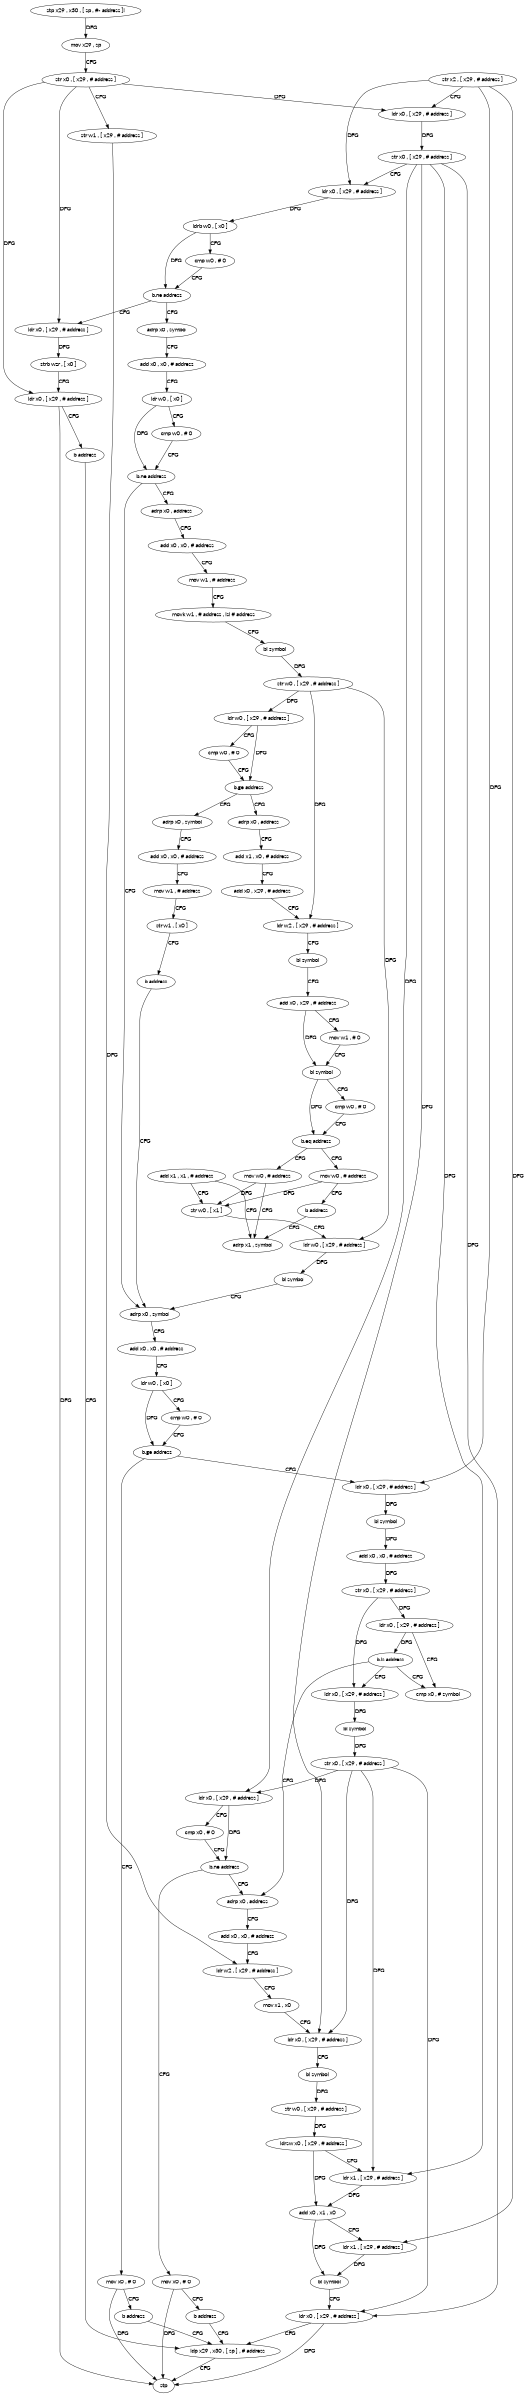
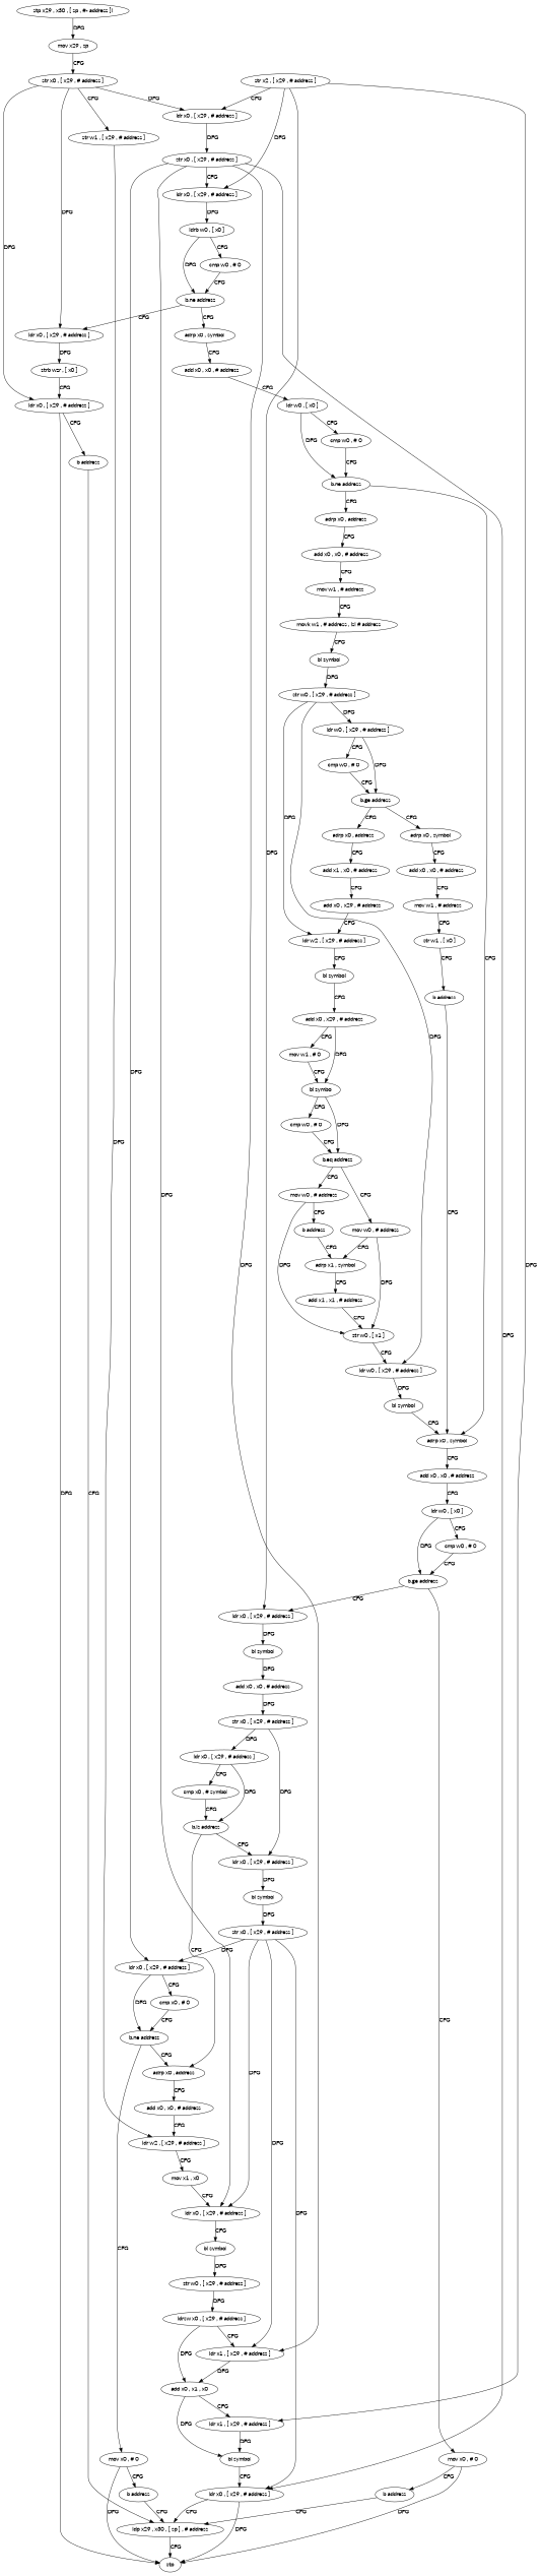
  digraph {
    fontname=Lato
    node [fontname=Lato]
    edge [fontname=Lato]
    n1 [label="stp x29 , x30 , [ sp , #- address ]!"]
    n2 [label="mov x29 , sp"]
    n3 [label="str x0 , [ x29 , # address ]"]
    n4 [label="str w1 , [ x29 , # address ]"]
    n5 [label="ldr x0 , [ x29 , # address ]"]
    n6 [label="ldr x0 , [ x29 , # address ]"]
    n7 [label="ldr x0 , [ x29 , # address ]"]
    n8 [label="ldr w2 , [ x29 , # address ]"]
    n9 [label="str x0 , [ x29 , # address ]"]
    n10 [label="strb wzr , [ x0 ]"]
    n11 [label="b address"]
    n12 [label=stp]
    n13 [label="str x2 , [ x29 , # address ]"]
    n14 [label="ldr x0 , [ x29 , # address ]"]
    n15 [label="ldr x0 , [ x29 , # address ]"]
    n16 [label="ldr x1 , [ x29 , # address ]"]
    n17 [label="mov x1 , x0"]
    n18 [label="ldrb w0 , [ x0 ]"]
    n19 [label="bl symbol"]
    n20 [label="bl symbol"]
    n21 [label="ldr x0 , [ x29 , # address ]"]
    n22 [label="ldr x1 , [ x29 , # address ]"]
    n23 [label="ldr x0 , [ x29 , # address ]"]
    n24 [label="ldr x0 , [ x29 , # address ]"]
    n25 [label="bl symbol"]
    n26 [label="add x0 , x1 , x0"]
    n27 [label="ldp x29 , x30 , [ sp ] , # address"]
    n28 [label="cmp x0 , # 0"]
    n29 [label="b.ne address"]
    n30 [label="cmp w0 , # 0"]
    n31 [label="b.ne address"]
    n32 [label="adrp x0 , symbol"]
    n33 [label="add x0 , x0 , # address"]
    n34 [label="ldr w0 , [ x0 ]"]
    n35 [label="cmp w0 , # 0"]
    n36 [label="b.ne address"]
    n37 [label="adrp x0 , symbol"]
    n38 [label="adrp x0 , address"]
    n39 [label="add x0 , x0 , # address"]
    n40 [label="add x0 , x0 , # address"]
    n41 [label="ldr w0 , [ x0 ]"]
    n42 [label="mov w1 , # address"]
    n43 [label="cmp w0 , # 0"]
    n44 [label="b.ge address"]
    n45 [label="mov x0 , # 0"]
    n46 [label="b address"]
    n47 [label="add x0 , x0 , # address"]
    n48 [label="movk w1 , # address , lsl # address"]
    n49 [label="bl symbol"]
    n50 [label="str w0 , [ x29 , # address ]"]
    n51 [label="ldr w0 , [ x29 , # address ]"]
    n52 [label="ldr w2 , [ x29 , # address ]"]
    n53 [label="ldr w0 , [ x29 , # address ]"]
    n54 [label="cmp w0 , # 0"]
    n55 [label="b.ge address"]
    n56 [label="bl symbol"]
    n57 [label="bl symbol"]
    n58 [label="adrp x0 , address"]
    n59 [label="adrp x0 , symbol"]
    n60 [label="add x1 , x0 , # address"]
    n61 [label="add x0 , x0 , # address"]
    n62 [label="add x0 , x29 , # address"]
    n63 [label="mov w1 , # address"]
    n64 [label="str x0 , [ x29 , # address ]"]
    n65 [label="ldr x0 , [ x29 , # address ]"]
    n66 [label="ldr x0 , [ x29 , # address ]"]
    n67 [label="cmp x0 , # symbol"]
    n68 [label="b.ls address"]
    n69 [label="bl symbol"]
    n70 [label="adrp x0 , address"]
    n71 [label="add x0 , x0 , # address"]
    n72 [label="str x0 , [ x29 , # address ]"]
    n73 [label="add x0 , x29 , # address"]
    n74 [label="mov w1 , # 0"]
    n75 [label="bl symbol"]
    n76 [label="cmp w0 , # 0"]
    n77 [label="b.eq address"]
    n78 [label="mov w0 , # address"]
    n79 [label="mov w0 , # address"]
    n80 [label="adrp x1 , symbol"]
    n81 [label="str w0 , [ x1 ]"]
    n82 [label="b address"]
    n83 [label="add x1 , x1 , # address"]
    n84 [label="str w1 , [ x0 ]"]
    n85 [label="b address"]
    n86 [label="str w0 , [ x29 , # address ]"]
    n87 [label="ldrsw x0 , [ x29 , # address ]"]
    n88 [label="mov x0 , # 0"]
    n89 [label="b address"]
    n1 -> n2 [label=DFG]
    n2 -> n3 [label=CFG]
    n3 -> n4 [label=CFG]
    n3 -> n5 [label=DFG]
    n3 -> n6 [label=DFG]
    n3 -> n7 [label=DFG]
    n4 -> n8 [label=DFG]
    n5 -> n9 [label=DFG]
    n6 -> n10 [label=DFG]
    n7 -> n11 [label=CFG]
    n7 -> n12 [label=DFG]
    n8 -> n17 [label=CFG]
    n9 -> n14 [label=CFG]
    n9 -> n21 [label=DFG]
    n9 -> n22 [label=DFG]
    n9 -> n23 [label=DFG]
    n9 -> n24 [label=DFG]
    n10 -> n7 [label=CFG]
    n11 -> n27 [label=CFG]
    n13 -> n5 [label=CFG]
    n13 -> n14 [label=DFG]
    n13 -> n15 [label=DFG]
    n13 -> n16 [label=DFG]
    n14 -> n18 [label=DFG]
    n15 -> n19 [label=DFG]
    n16 -> n20 [label=DFG]
    n17 -> n21 [label=CFG]
    n18 -> n30 [label=CFG]
    n18 -> n31 [label=DFG]
    n19 -> n47 [label=DFG]
    n20 -> n23 [label=CFG]
    n21 -> n25 [label=CFG]
    n22 -> n26 [label=DFG]
    n23 -> n12 [label=DFG]
    n23 -> n27 [label=CFG]
    n24 -> n28 [label=CFG]
    n24 -> n29 [label=DFG]
    n25 -> n86 [label=DFG]
    n26 -> n16 [label=CFG]
    n26 -> n20 [label=DFG]
    n27 -> n12 [label=CFG]
    n28 -> n29 [label=CFG]
    n29 -> n70 [label=CFG]
    n29 -> n88 [label=CFG]
    n30 -> n31 [label=CFG]
    n31 -> n6 [label=CFG]
    n31 -> n32 [label=CFG]
    n32 -> n33 [label=CFG]
    n33 -> n34 [label=CFG]
    n34 -> n35 [label=CFG]
    n34 -> n36 [label=DFG]
    n35 -> n36 [label=CFG]
    n36 -> n37 [label=CFG]
    n36 -> n38 [label=CFG]
    n37 -> n39 [label=CFG]
    n38 -> n40 [label=CFG]
    n39 -> n41 [label=CFG]
    n40 -> n42 [label=CFG]
    n41 -> n43 [label=CFG]
    n41 -> n44 [label=DFG]
    n42 -> n48 [label=CFG]
    n43 -> n44 [label=CFG]
    n44 -> n15 [label=CFG]
    n44 -> n45 [label=CFG]
    n45 -> n12 [label=DFG]
    n45 -> n46 [label=CFG]
    n46 -> n27 [label=CFG]
    n47 -> n64 [label=DFG]
    n48 -> n49 [label=CFG]
    n49 -> n50 [label=DFG]
    n50 -> n51 [label=DFG]
    n50 -> n52 [label=DFG]
    n50 -> n53 [label=DFG]
    n51 -> n54 [label=CFG]
    n51 -> n55 [label=DFG]
    n52 -> n56 [label=CFG]
    n53 -> n57 [label=DFG]
    n54 -> n55 [label=CFG]
    n55 -> n58 [label=CFG]
    n55 -> n59 [label=CFG]
    n56 -> n73 [label=CFG]
    n57 -> n37 [label=CFG]
    n58 -> n60 [label=CFG]
    n59 -> n61 [label=CFG]
    n60 -> n62 [label=CFG]
    n61 -> n63 [label=CFG]
    n62 -> n52 [label=CFG]
    n63 -> n84 [label=CFG]
    n64 -> n65 [label=DFG]
    n64 -> n66 [label=DFG]
    n65 -> n67 [label=CFG]
    n65 -> n68 [label=DFG]
    n66 -> n69 [label=DFG]
-   n68 -> n67 [label=CFG]
+   n67 -> n68 [label=CFG]
    n68 -> n66 [label=CFG]
    n68 -> n70 [label=CFG]
    n69 -> n72 [label=DFG]
    n70 -> n71 [label=CFG]
    n71 -> n8 [label=CFG]
    n72 -> n21 [label=DFG]
    n72 -> n22 [label=DFG]
    n72 -> n23 [label=DFG]
    n72 -> n24 [label=DFG]
    n73 -> n74 [label=CFG]
    n73 -> n75 [label=DFG]
    n74 -> n75 [label=CFG]
    n75 -> n76 [label=CFG]
    n75 -> n77 [label=DFG]
    n76 -> n77 [label=CFG]
    n77 -> n78 [label=CFG]
    n77 -> n79 [label=CFG]
    n78 -> n80 [label=CFG]
    n78 -> n81 [label=DFG]
    n79 -> n81 [label=DFG]
    n79 -> n82 [label=CFG]
-   n83 -> n80 [label=CFG]
+   n80 -> n83 [label=CFG]
    n81 -> n53 [label=CFG]
    n82 -> n80 [label=CFG]
    n83 -> n81 [label=CFG]
    n84 -> n85 [label=CFG]
    n85 -> n37 [label=CFG]
    n86 -> n87 [label=DFG]
    n87 -> n22 [label=CFG]
    n87 -> n26 [label=DFG]
    n88 -> n12 [label=DFG]
    n88 -> n89 [label=CFG]
    n89 -> n27 [label=CFG]
  }
